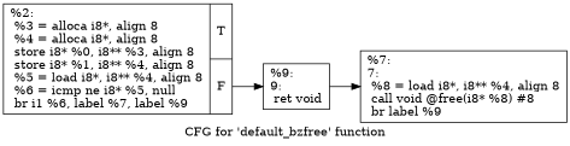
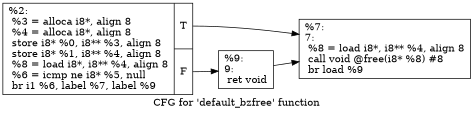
  digraph {
    label="CFG for 'default_bzfree' function"
    rankdir=LR
    node [shape=record]
-   n1 [label="{%2:\l  %3 = alloca i8*, align 8\l  %4 = alloca i8*, align 8\l  store i8* %0, i8** %3, align 8\l  store i8* %1, i8** %4, align 8\l  %5 = load i8*, i8** %4, align 8\l  %6 = icmp ne i8* %5, null\l  br i1 %6, label %7, label %9\l|{<s0>T|<s1>F}}"]
-   n2 [label="{%7:\l7:                                                \l  %8 = load i8*, i8** %4, align 8\l  call void @free(i8* %8) #8\l  br label %9\l}"]
+   n1 [label="{%2:\l  %3 = alloca i8*, align 8\l  %4 = alloca i8*, align 8\l  store i8* %0, i8** %3, align 8\l  store i8* %1, i8** %4, align 8\l  %8 = load i8*, i8** %4, align 8\l  %6 = icmp ne i8* %5, null\l  br i1 %6, label %7, label %9\l|{<s0>T|<s1>F}}"]
+   n2 [label="{%7:\l7:                                                \l  %8 = load i8*, i8** %4, align 8\l  call void @free(i8* %8) #8\l  br load %9\l}"]
    n3 [label="{%9:\l9:                                                \l  ret void\l}"]
+   n1 -> n2 [tailport=s0]
    n1 -> n3 [tailport=s1]
    n3 -> n2
  }
